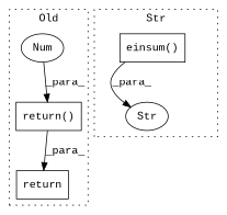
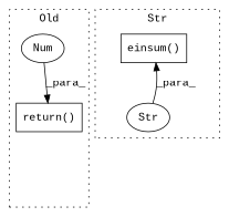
  digraph {
    fontname="Liberation Mono"
    node [a=75 fontname="Liberation Mono" shape=box]
    edge [fontname="Liberation Mono"]
    n1 [l="34,1" label="return()" s="4023,4068"]
    n2 [a=76 l=2 label=Num s=4066 shape=ellipse]
-   n3 [a=93 l=7 label=return s=4016]
    n4 [l="13,1" label="einsum()" s="4974,5024"]
    n5 [a=66 l=18 label=Str s=4987 shape=ellipse]
    subgraph cluster_1 {
      label=Old
      style=dotted
      n1
      n2
-     n3
    }
    subgraph cluster_2 {
      label=Str
      style=dotted
      n4
      n5
    }
-   n1 -> n3 [label=_para_]
    n2 -> n1 [label=_para_]
-   n4 -> n5 [label=_para_]
+   n5 -> n4 [label=_para_]
  }
